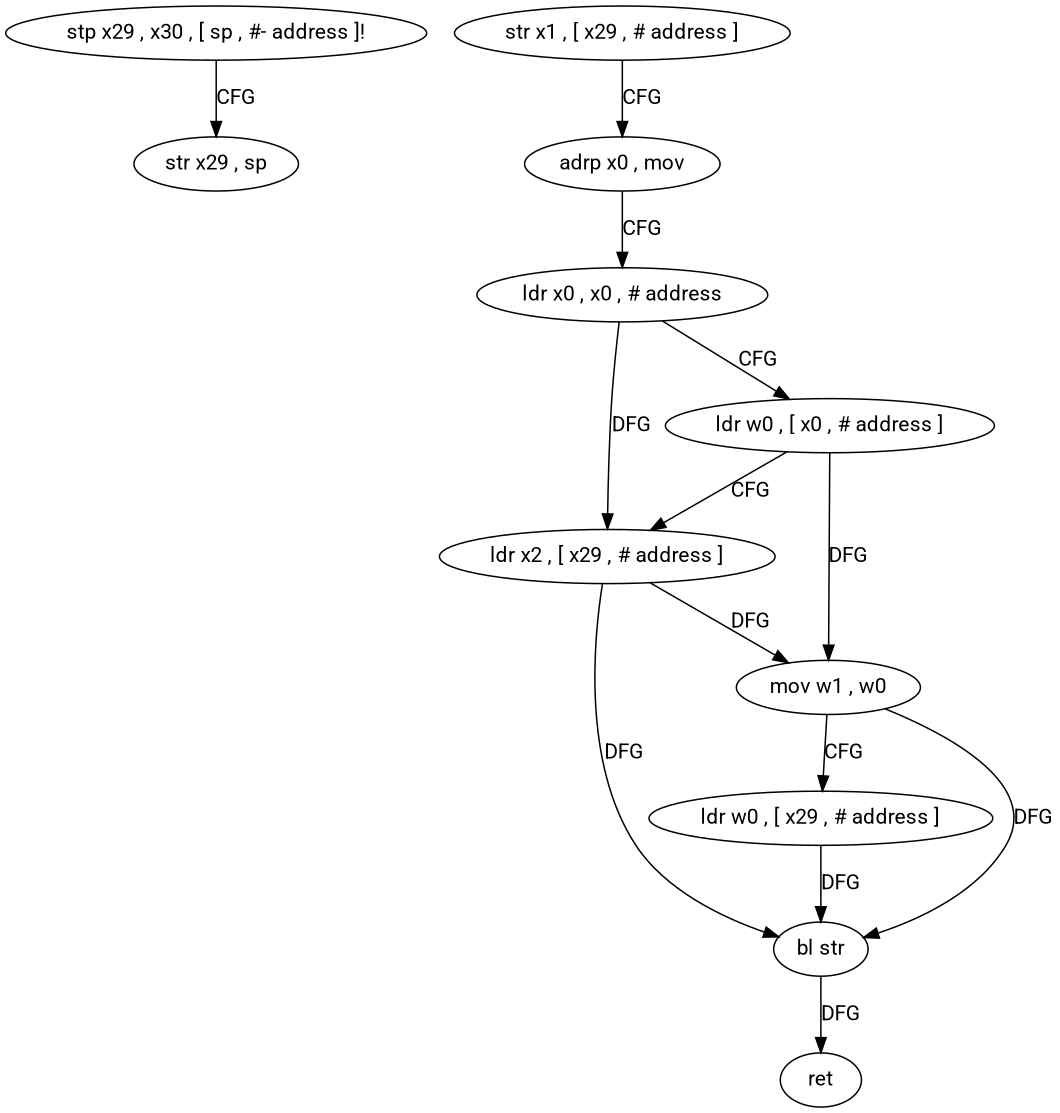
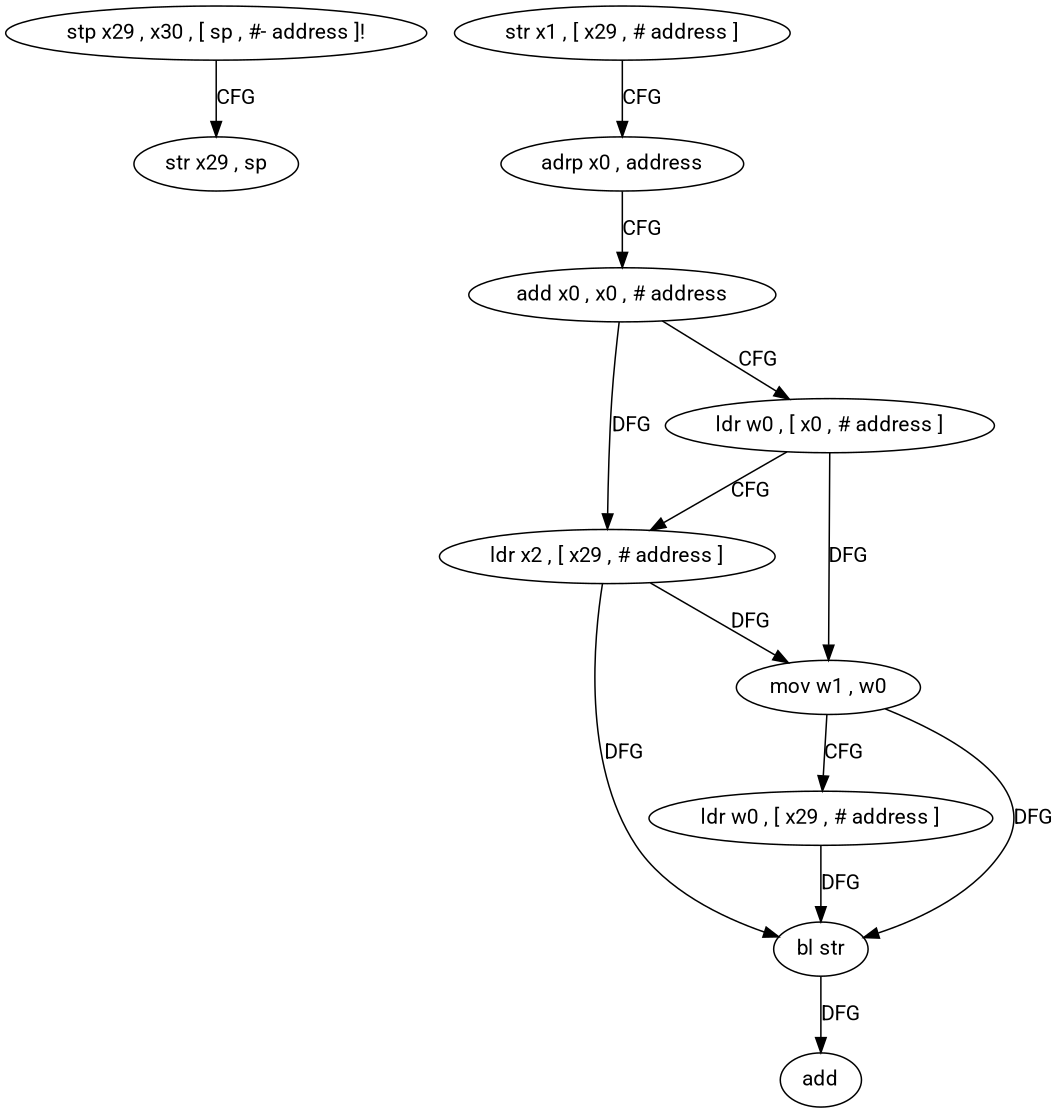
  digraph {
    fontname=Roboto
    node [fontname=Roboto]
    edge [fontname=Roboto]
    n1 [label="stp x29 , x30 , [ sp , #- address ]!"]
    n2 [label="str x29 , sp"]
    n3 [label="str x1 , [ x29 , # address ]"]
-   n4 [label="adrp x0 , mov"]
+   n4 [label="adrp x0 , address"]
    n5 [label="ldr w0 , [ x29 , # address ]"]
    n6 [label="bl str"]
-   n7 [label="ldr x0 , x0 , # address"]
+   n7 [label="add x0 , x0 , # address"]
    n8 [label="ldr x2 , [ x29 , # address ]"]
    n9 [label="mov w1 , w0"]
    n10 [label="ldr w0 , [ x0 , # address ]"]
-   n11 [label=ret]
+   n11 [label=add]
    n1 -> n2 [label=CFG]
    n3 -> n4 [label=CFG]
    n4 -> n7 [label=CFG]
    n5 -> n6 [label=DFG]
    n6 -> n11 [label=DFG]
    n7 -> n8 [label=DFG]
    n7 -> n10 [label=CFG]
    n8 -> n6 [label=DFG]
    n8 -> n9 [label=DFG]
    n9 -> n5 [label=CFG]
    n9 -> n6 [label=DFG]
    n10 -> n8 [label=CFG]
    n10 -> n9 [label=DFG]
  }
